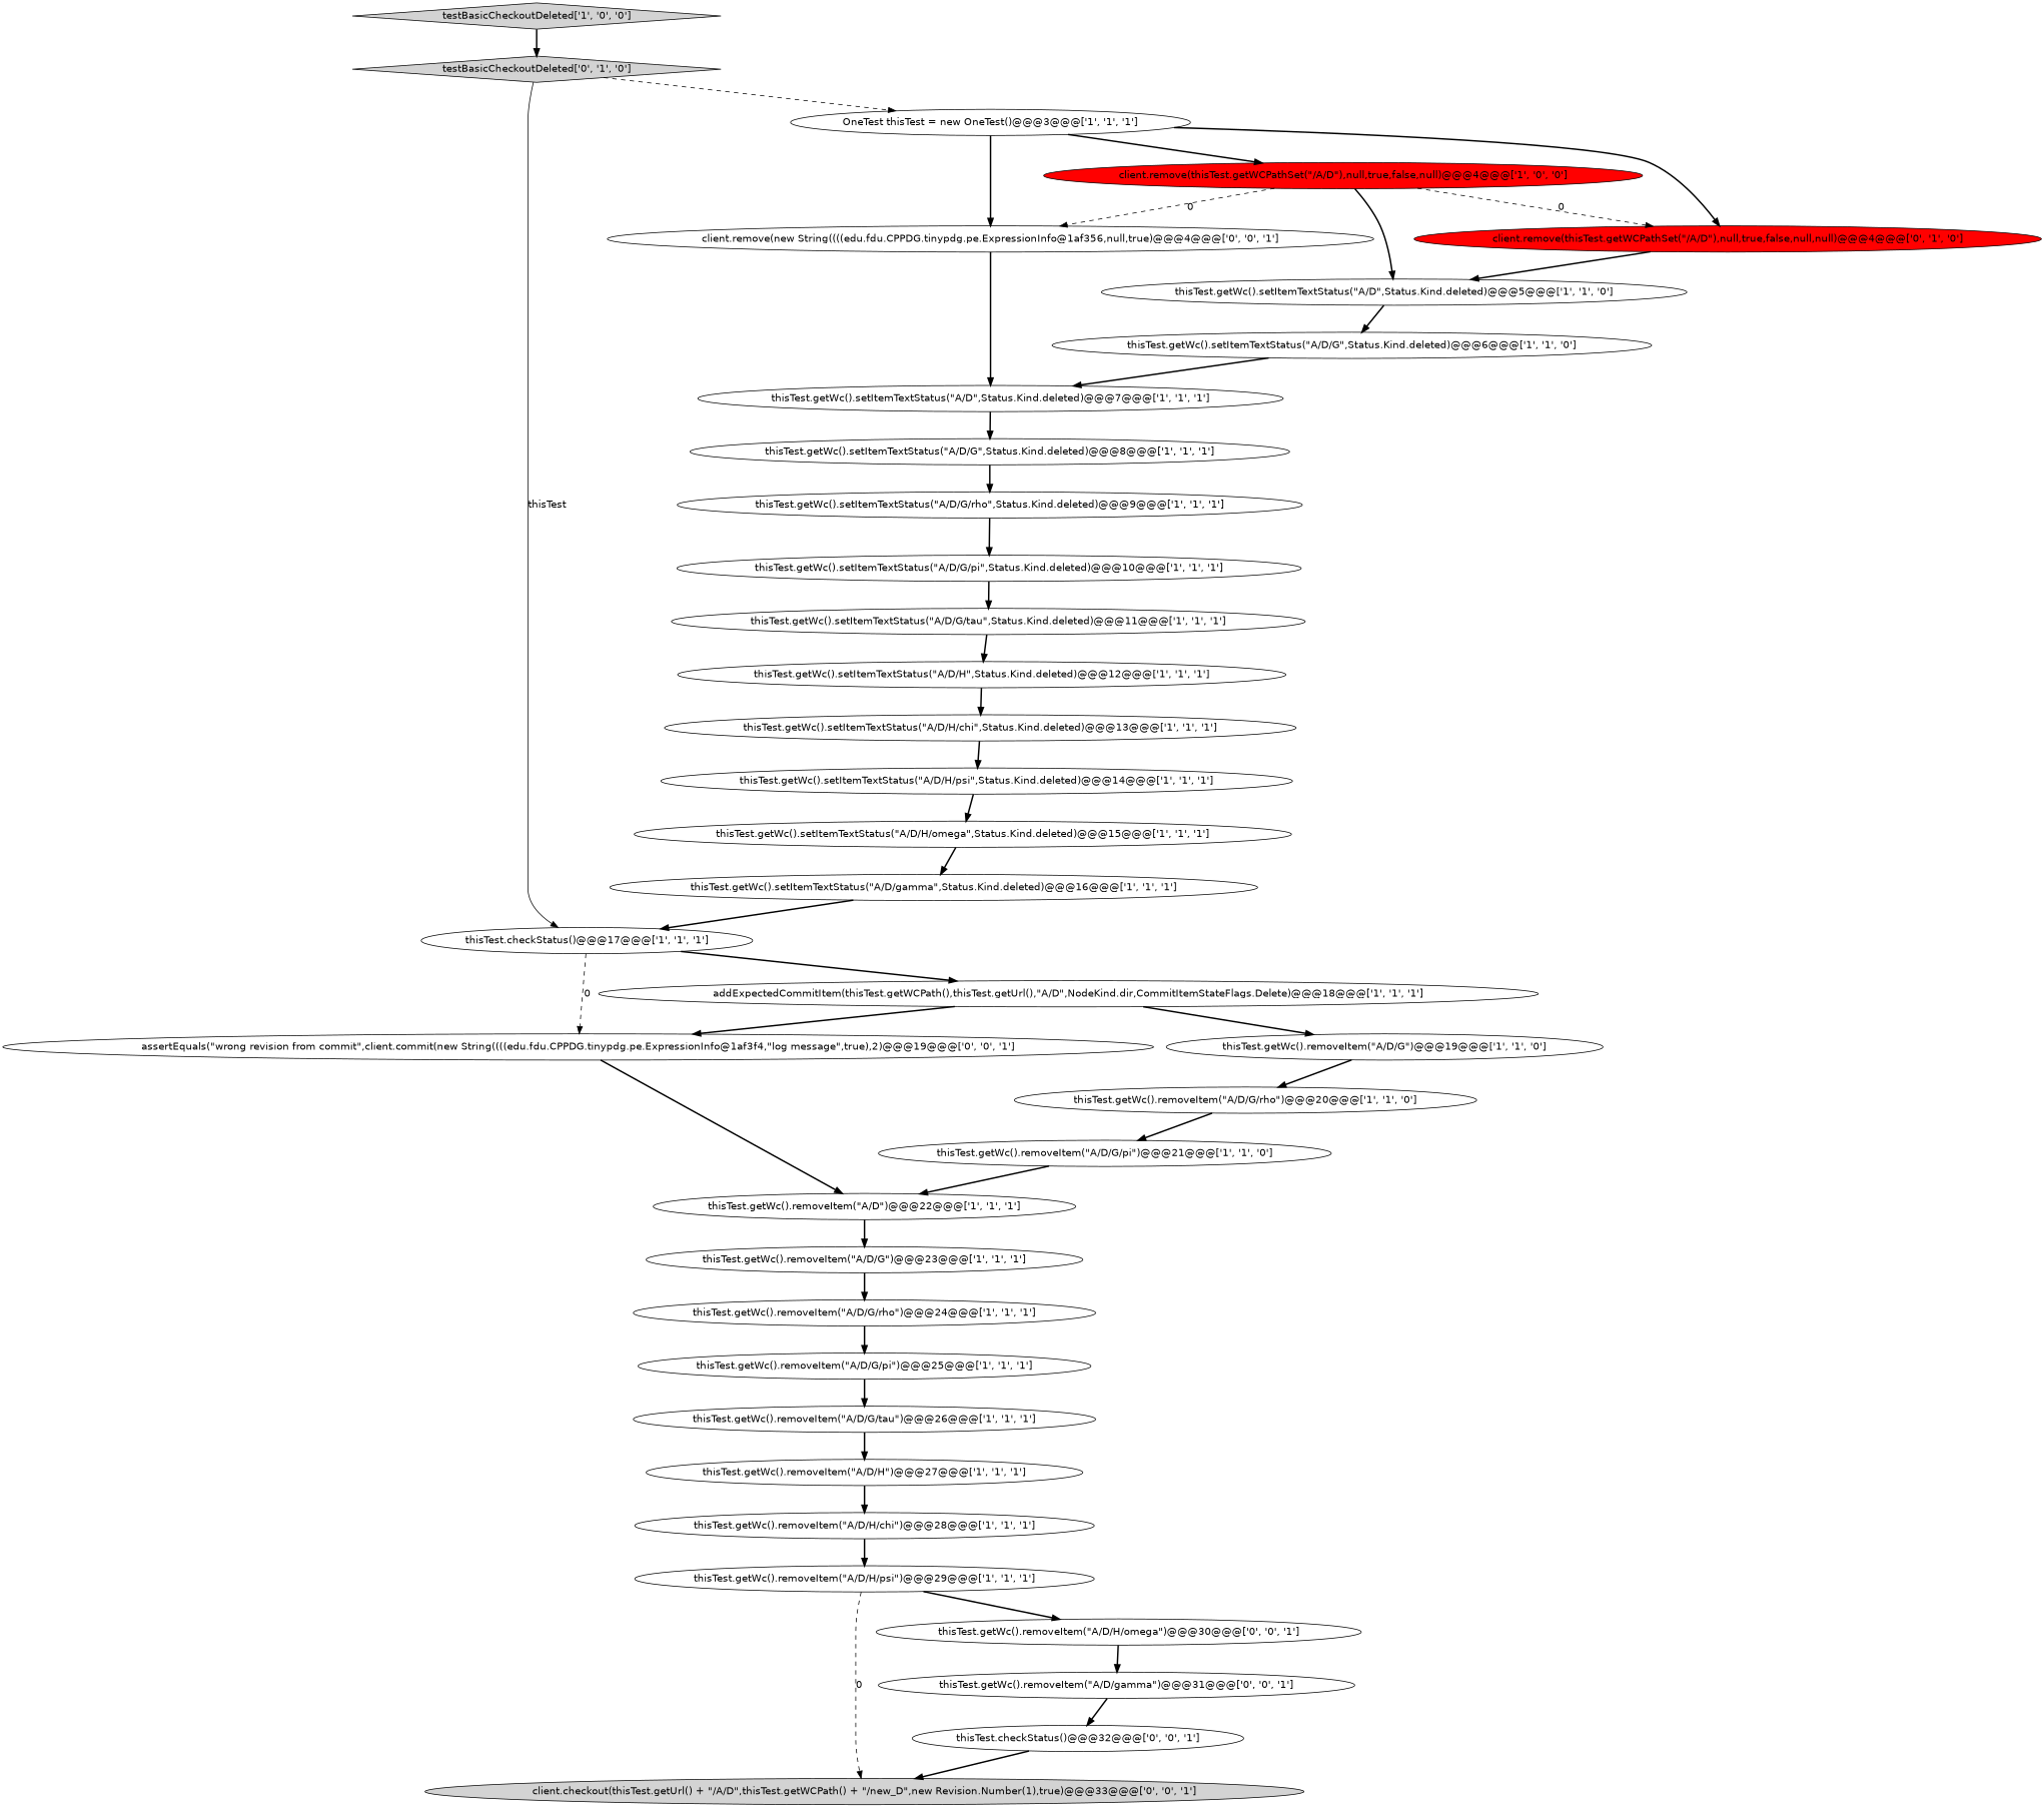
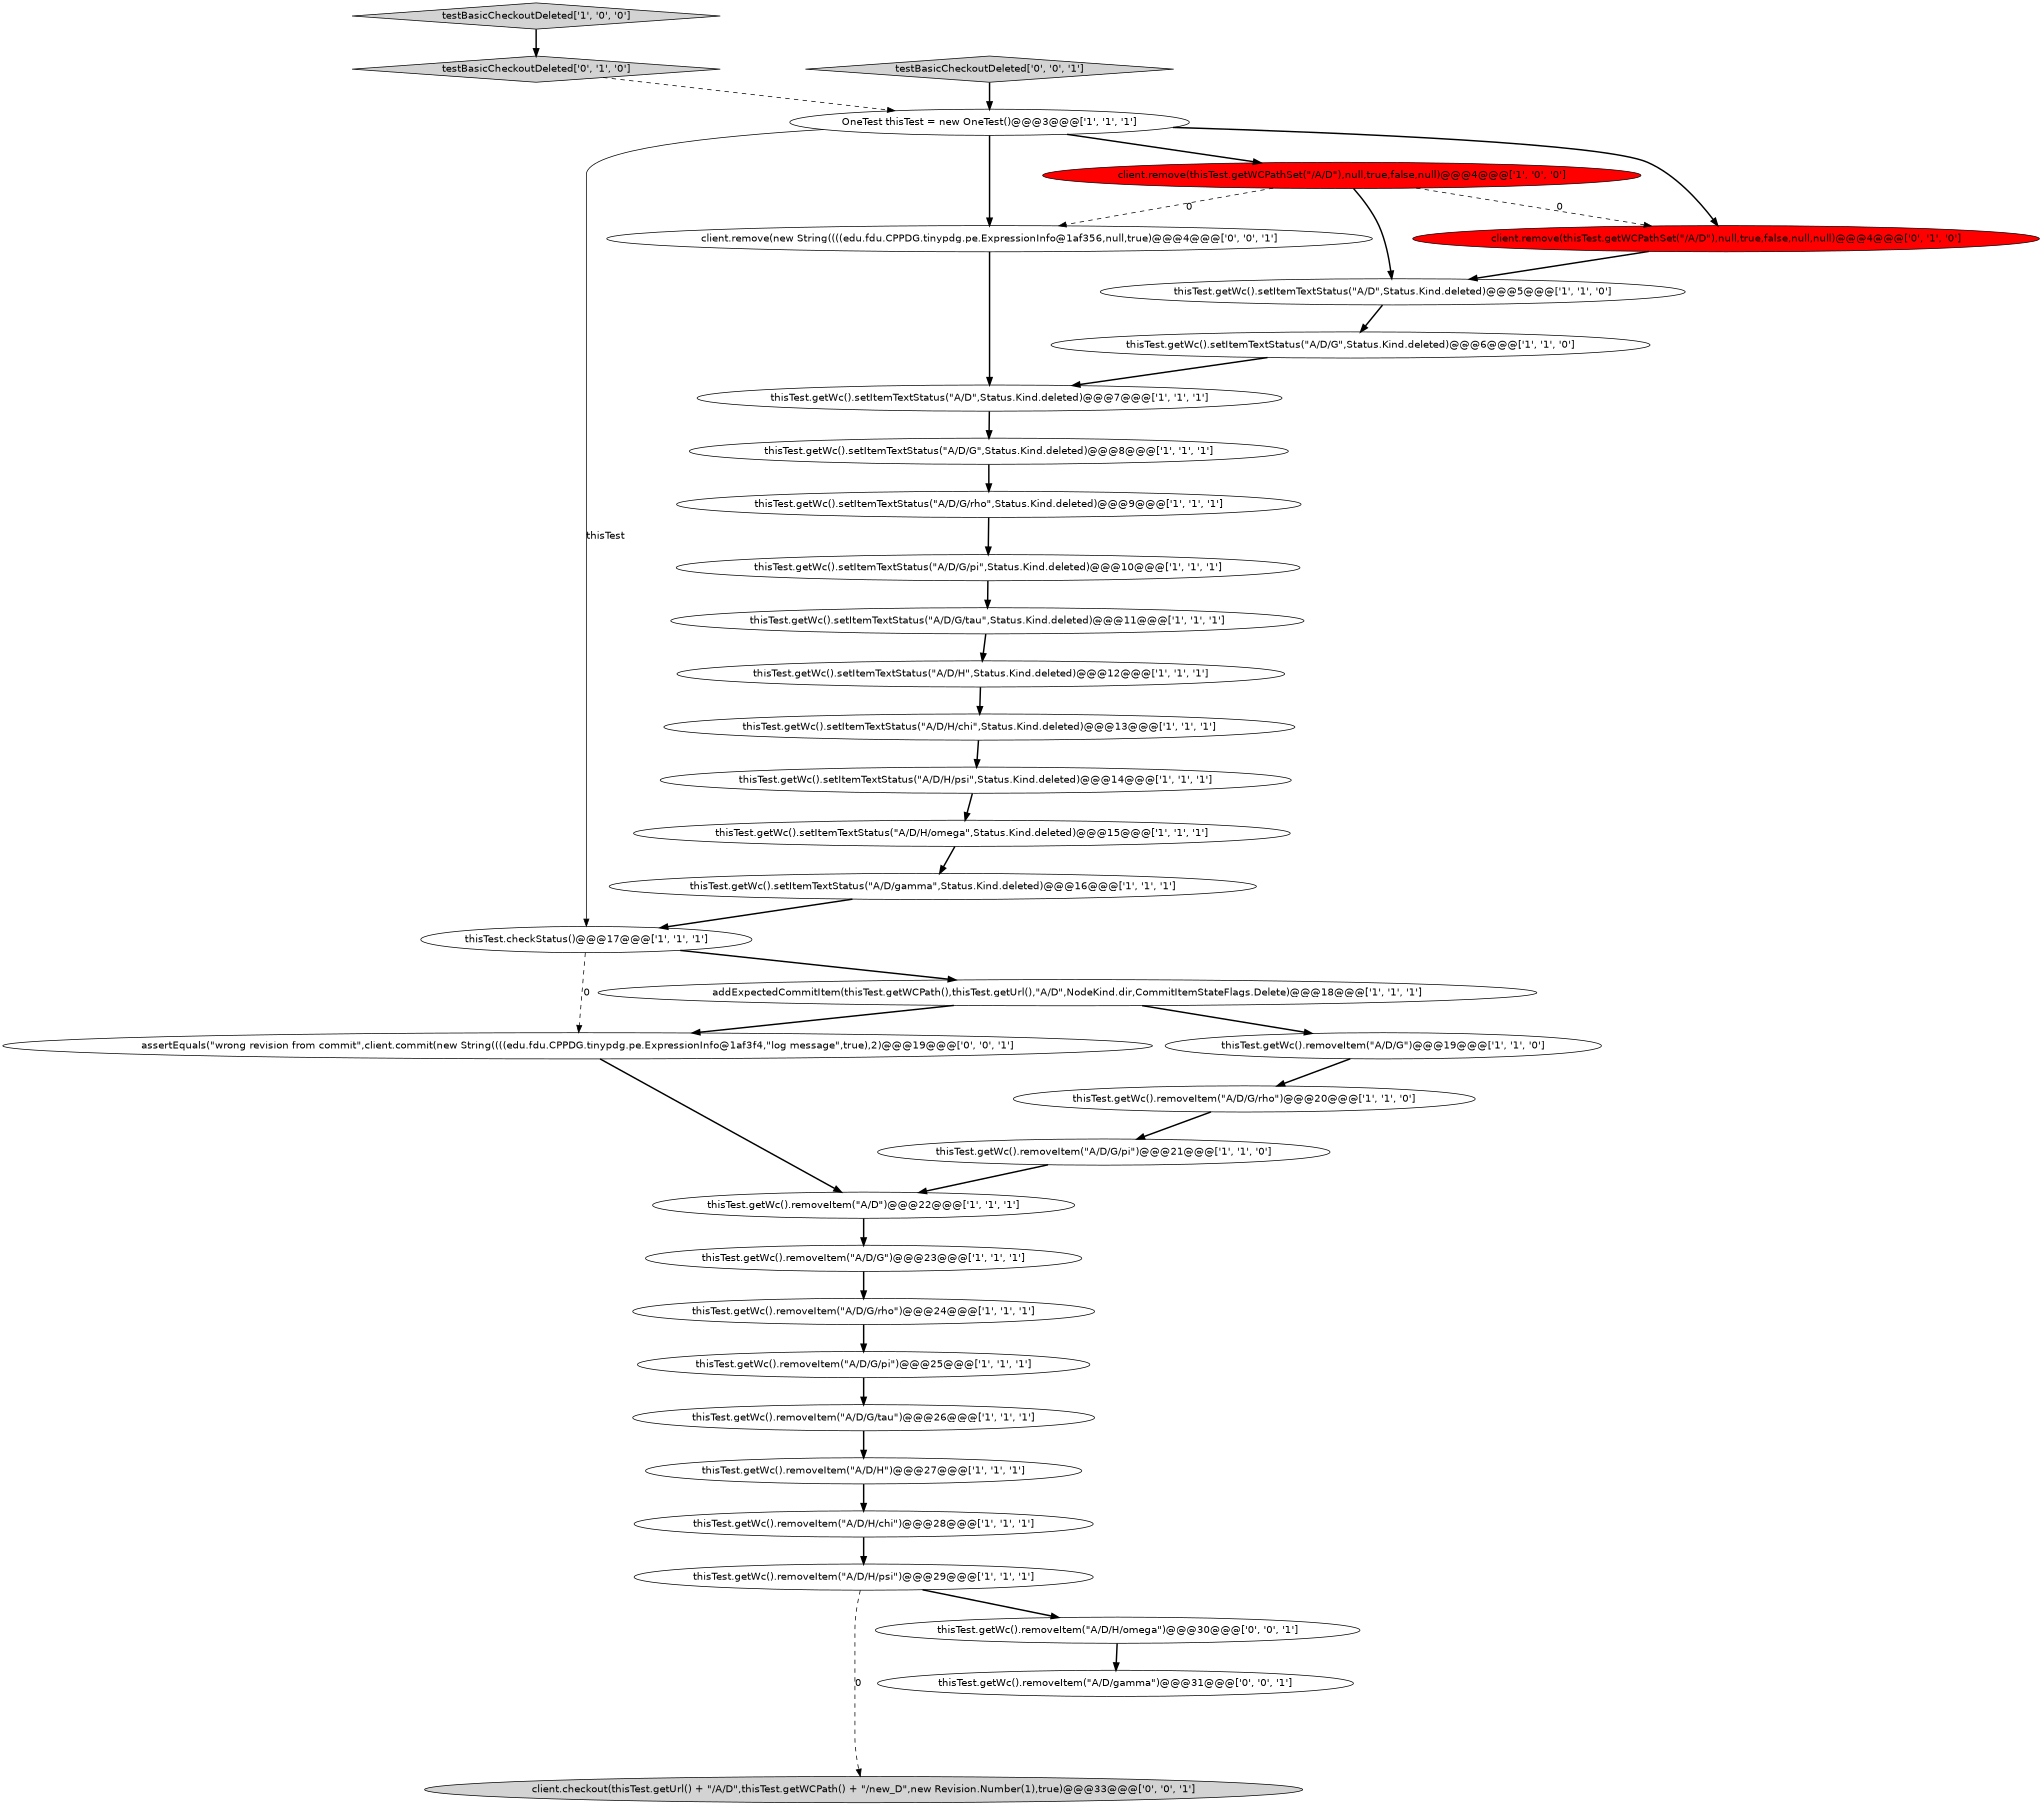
  digraph {
    fontname="DejaVu Sans"
    node [fillcolor=white fontname="DejaVu Sans" shape=ellipse style=filled]
    edge [fontname="DejaVu Sans" style=bold]
    n1 [label="thisTest.getWc().removeItem(\"A/D/G/pi\")@@@25@@@['1', '1', '1']"]
    n2 [label="thisTest.getWc().removeItem(\"A/D/G/tau\")@@@26@@@['1', '1', '1']"]
    n3 [label="thisTest.getWc().removeItem(\"A/D/H\")@@@27@@@['1', '1', '1']"]
    n4 [label="thisTest.getWc().setItemTextStatus(\"A/D/G/rho\",Status.Kind.deleted)@@@9@@@['1', '1', '1']"]
    n5 [label="thisTest.getWc().setItemTextStatus(\"A/D/G/pi\",Status.Kind.deleted)@@@10@@@['1', '1', '1']"]
    n6 [label="thisTest.getWc().setItemTextStatus(\"A/D/G/tau\",Status.Kind.deleted)@@@11@@@['1', '1', '1']"]
    n7 [label="thisTest.getWc().setItemTextStatus(\"A/D/H/chi\",Status.Kind.deleted)@@@13@@@['1', '1', '1']"]
    n8 [label="thisTest.getWc().setItemTextStatus(\"A/D/H/psi\",Status.Kind.deleted)@@@14@@@['1', '1', '1']"]
    n9 [label="thisTest.getWc().setItemTextStatus(\"A/D/H/omega\",Status.Kind.deleted)@@@15@@@['1', '1', '1']"]
    n10 [label="thisTest.getWc().removeItem(\"A/D\")@@@22@@@['1', '1', '1']"]
    n11 [label="thisTest.getWc().removeItem(\"A/D/G\")@@@23@@@['1', '1', '1']"]
    n12 [label="thisTest.getWc().removeItem(\"A/D/G/rho\")@@@24@@@['1', '1', '1']"]
    n13 [label="thisTest.getWc().setItemTextStatus(\"A/D\",Status.Kind.deleted)@@@7@@@['1', '1', '1']"]
    n14 [label="thisTest.getWc().setItemTextStatus(\"A/D/G\",Status.Kind.deleted)@@@8@@@['1', '1', '1']"]
    n15 [label="thisTest.getWc().removeItem(\"A/D/H/chi\")@@@28@@@['1', '1', '1']"]
-   n16 [label="thisTest.checkStatus()@@@32@@@['0', '0', '1']"]
    n17 [fillcolor=lightgray label="client.checkout(thisTest.getUrl() + \"/A/D\",thisTest.getWCPath() + \"/new_D\",new Revision.Number(1),true)@@@33@@@['0', '0', '1']"]
    n18 [label="thisTest.getWc().setItemTextStatus(\"A/D/H\",Status.Kind.deleted)@@@12@@@['1', '1', '1']"]
    n19 [label="OneTest thisTest = new OneTest()@@@3@@@['1', '1', '1']"]
    n20 [fillcolor=red label="client.remove(thisTest.getWCPathSet(\"/A/D\"),null,true,false,null,null)@@@4@@@['0', '1', '0']"]
    n21 [label="client.remove(new String((((edu.fdu.CPPDG.tinypdg.pe.ExpressionInfo@1af356,null,true)@@@4@@@['0', '0', '1']"]
    n22 [label="thisTest.checkStatus()@@@17@@@['1', '1', '1']"]
    n23 [fillcolor=red label="client.remove(thisTest.getWCPathSet(\"/A/D\"),null,true,false,null)@@@4@@@['1', '0', '0']"]
    n24 [label="thisTest.getWc().setItemTextStatus(\"A/D\",Status.Kind.deleted)@@@5@@@['1', '1', '0']"]
    n25 [label="assertEquals(\"wrong revision from commit\",client.commit(new String((((edu.fdu.CPPDG.tinypdg.pe.ExpressionInfo@1af3f4,\"log message\",true),2)@@@19@@@['0', '0', '1']"]
    n26 [label="addExpectedCommitItem(thisTest.getWCPath(),thisTest.getUrl(),\"A/D\",NodeKind.dir,CommitItemStateFlags.Delete)@@@18@@@['1', '1', '1']"]
    n27 [label="thisTest.getWc().removeItem(\"A/D/H/psi\")@@@29@@@['1', '1', '1']"]
    n28 [label="thisTest.getWc().removeItem(\"A/D/H/omega\")@@@30@@@['0', '0', '1']"]
    n29 [label="thisTest.getWc().removeItem(\"A/D/gamma\")@@@31@@@['0', '0', '1']"]
    n30 [label="thisTest.getWc().setItemTextStatus(\"A/D/gamma\",Status.Kind.deleted)@@@16@@@['1', '1', '1']"]
    n31 [label="thisTest.getWc().setItemTextStatus(\"A/D/G\",Status.Kind.deleted)@@@6@@@['1', '1', '0']"]
    n32 [fillcolor=lightgray label="testBasicCheckoutDeleted['0', '1', '0']" shape=diamond]
    n33 [label="thisTest.getWc().removeItem(\"A/D/G\")@@@19@@@['1', '1', '0']"]
    n34 [label="thisTest.getWc().removeItem(\"A/D/G/rho\")@@@20@@@['1', '1', '0']"]
    n35 [label="thisTest.getWc().removeItem(\"A/D/G/pi\")@@@21@@@['1', '1', '0']"]
+   n36 [fillcolor=lightgray label="testBasicCheckoutDeleted['0', '0', '1']" shape=diamond]
    n37 [fillcolor=lightgray label="testBasicCheckoutDeleted['1', '0', '0']" shape=diamond]
    n1 -> n2
    n2 -> n3
    n3 -> n15
    n4 -> n5
    n5 -> n6
    n6 -> n18
    n7 -> n8
    n8 -> n9
    n9 -> n30
    n10 -> n11
    n11 -> n12
    n12 -> n1
    n13 -> n14
    n14 -> n4
    n15 -> n27
-   n16 -> n17
    n18 -> n7
    n19 -> n20
    n19 -> n21
-   n32 -> n22 [label=thisTest style=solid]
+   n19 -> n22 [label=thisTest style=solid]
    n19 -> n23
    n20 -> n24
    n21 -> n13
    n22 -> n25 [label=0 style=dashed]
    n22 -> n26
    n23 -> n20 [label=0 style=dashed]
    n23 -> n21 [label=0 style=dashed]
    n23 -> n24
    n24 -> n31
    n25 -> n10
    n26 -> n25
    n26 -> n33
    n27 -> n17 [label=0 style=dashed]
    n27 -> n28
    n28 -> n29
-   n29 -> n16
    n30 -> n22
    n31 -> n13
    n32 -> n19 [style=dashed]
    n33 -> n34
    n34 -> n35
    n35 -> n10
+   n36 -> n19
    n37 -> n32
  }
